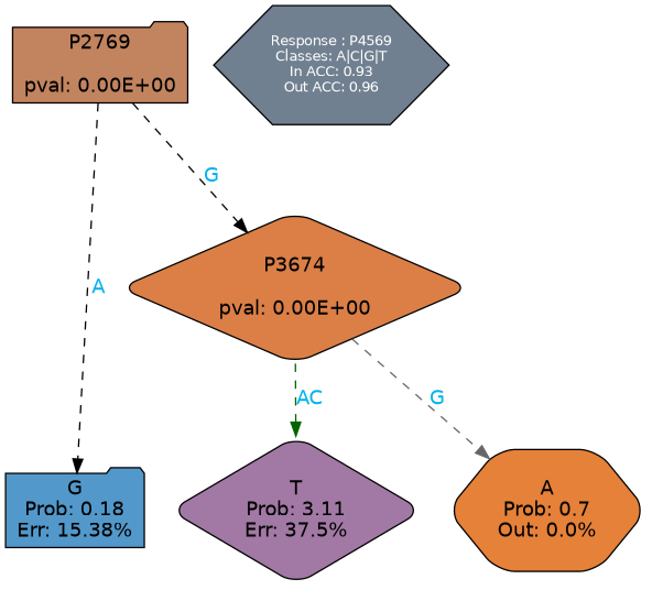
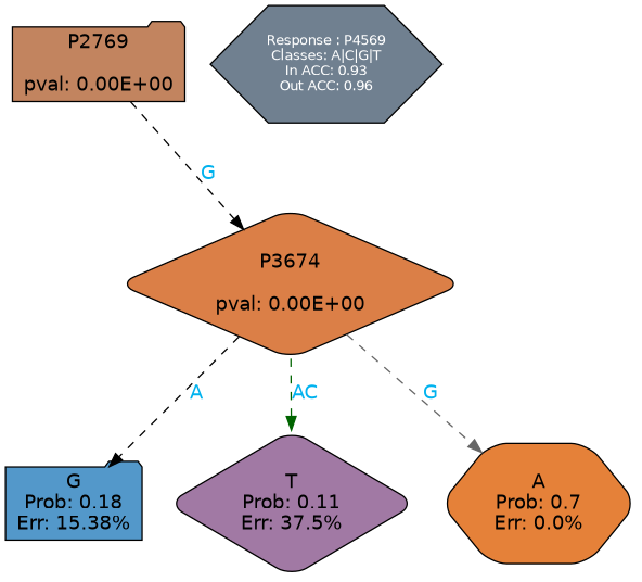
  digraph {
    ranksep=equally
    splines=polylines
    node [color=black fontname=helvetica shape=folder style="filled, rounded"]
    edge [color=black fontcolor=deepskyblue2 fontname=helvetica style=dashed]
    n1 [fillcolor="#5398ca" label="G\nProb: 0.18\nErr: 15.38%"]
-   n2 [fillcolor="#a179a4" label="T\nProb: 3.11\nErr: 37.5%" shape=diamond]
-   n3 [fillcolor="#e58139" label="A\nProb: 0.7\nOut: 0.0%" shape=hexagon]
+   n2 [fillcolor="#a179a4" label="T\nProb: 0.11\nErr: 37.5%" shape=diamond]
+   n3 [fillcolor="#e58139" label="A\nProb: 0.7\nErr: 0.0%" shape=hexagon]
    n4 [align=left fillcolor=slategray fontcolor=white fontsize=10 label="Response : P4569\nClasses: A|C|G|T\nIn ACC: 0.93\nOut ACC: 0.96\n" shape=hexagon style=filled]
    n5 [fillcolor="#c2845f" label="P2769\n\npval: 0.00E+00"]
    n6 [fillcolor="#db7f47" label="P3674\n\npval: 0.00E+00" shape=diamond]
    subgraph sub_1 {
      rank=same
      n1
      n2
      n3
    }
    subgraph sub_2 {
      rank=same
      n4
      n5
    }
-   n5 -> n1 [label=A]
+   n6 -> n1 [label=A]
    n5 -> n6 [label=G]
    n6 -> n2 [color=darkgreen label=AC]
    n6 -> n3 [color=gray40 label=G]
  }
